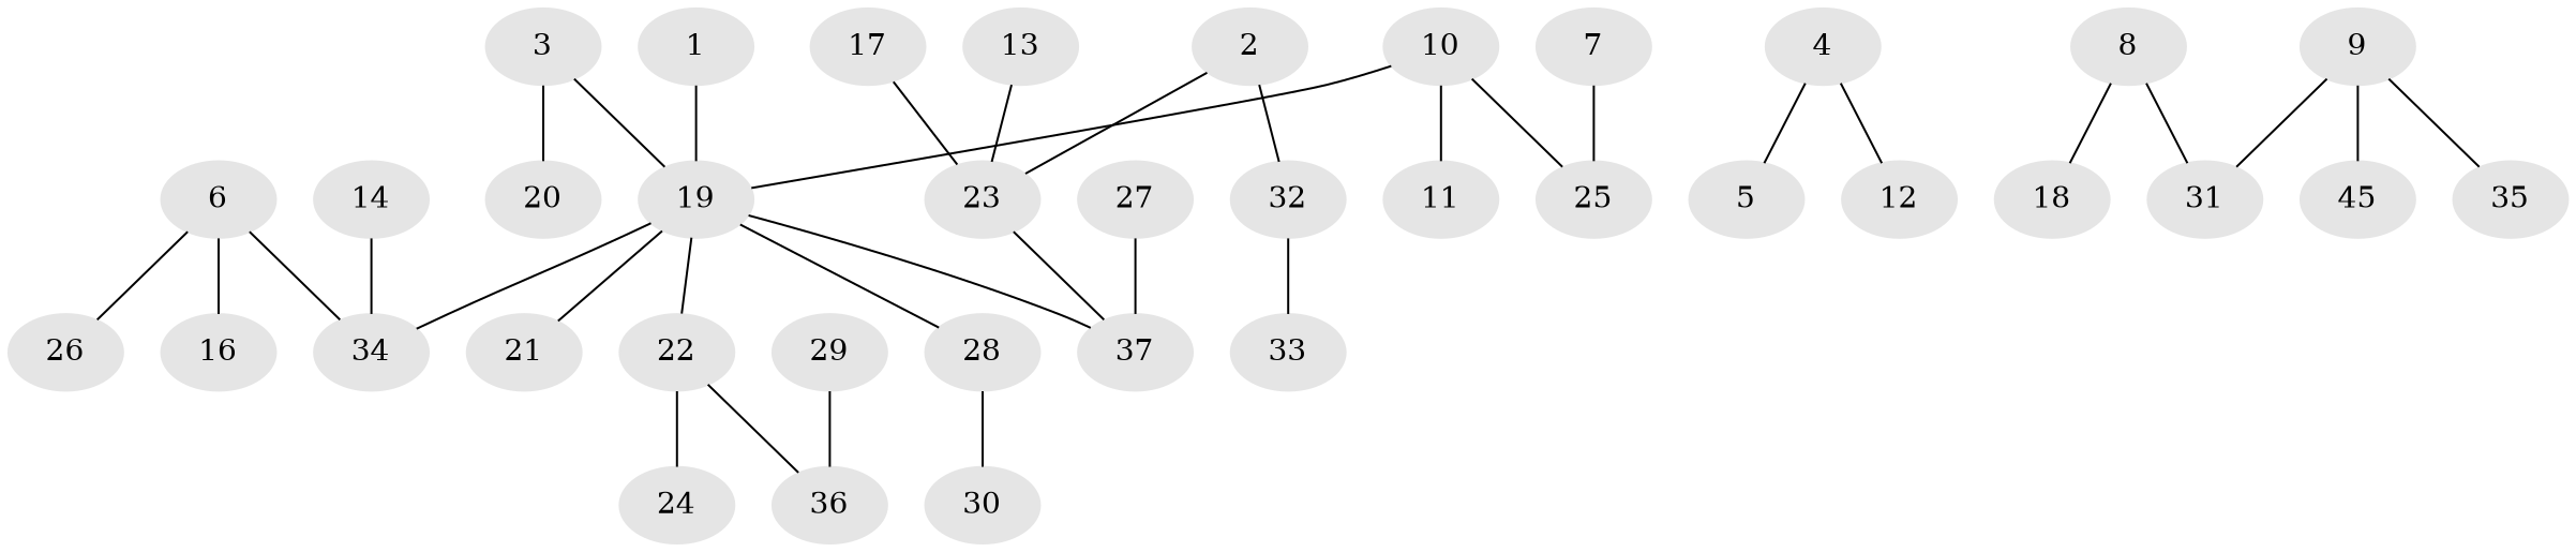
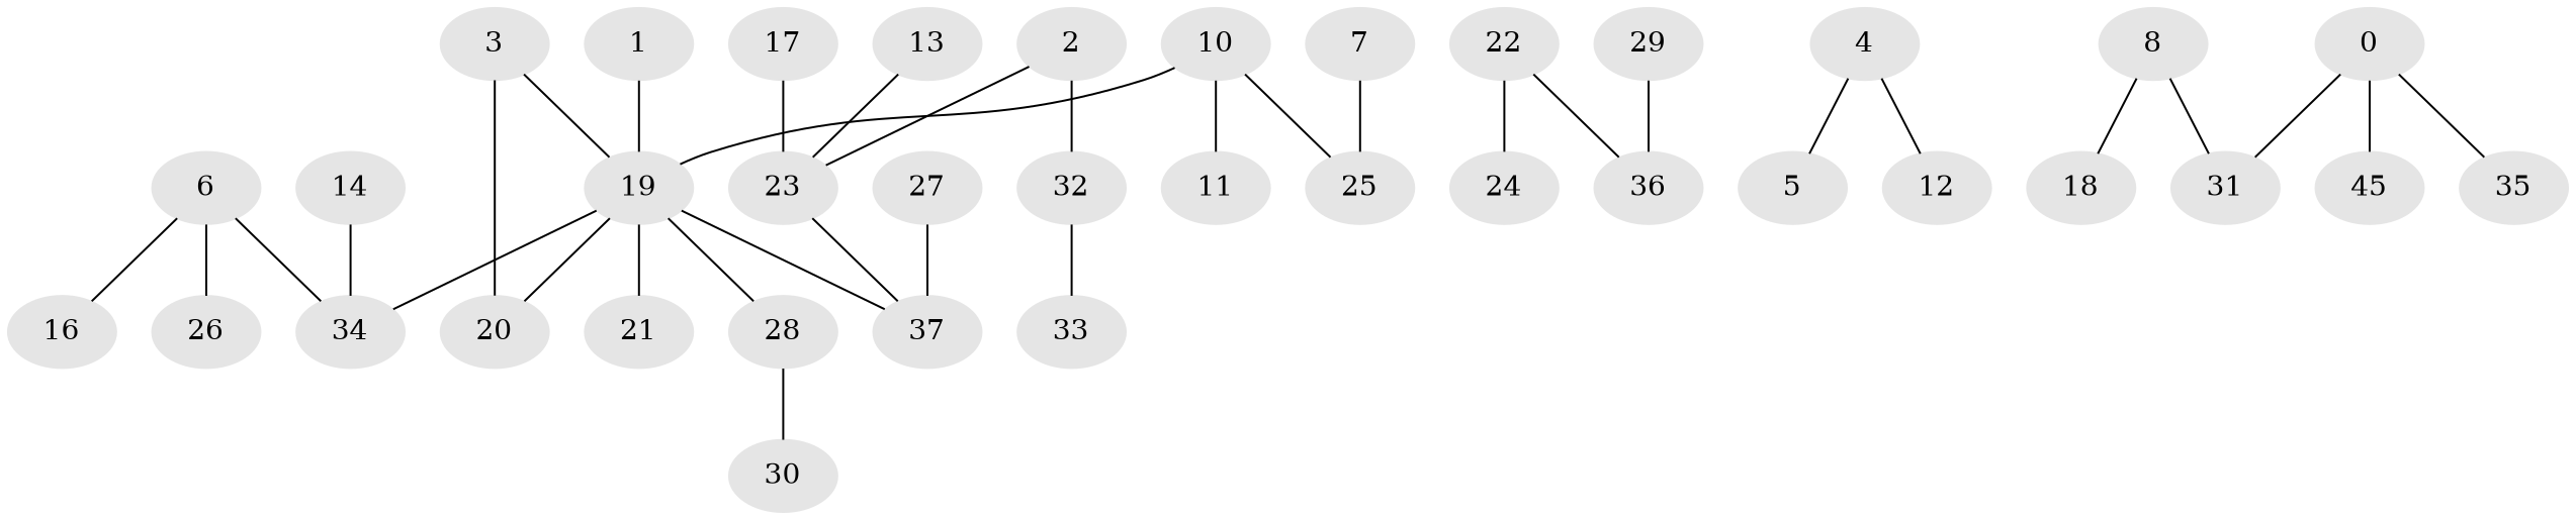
  graph {
    node [color=gray90 style=filled]
    edge [weight=1.0]
    1
    19
    34
    21
    22
    28
    37
    2
    23
    32
    33
    3
    20
    4
    5
    12
    6
    16
    26
    7
    25
    8
    18
    31
-   9
+   9 [label=0]
    n26 [label=45]
    35
    10
    11
    13
    14
    17
    24
    36
    30
    27
    29
    1 -- 19
    19 -- 34
    19 -- 21
-   19 -- 22
+   19 -- 20
    19 -- 28
    19 -- 37
    22 -- 24
    22 -- 36
    28 -- 30
    2 -- 23
    2 -- 32
    23 -- 37
    32 -- 33
    3 -- 19
    3 -- 20
    4 -- 5
    4 -- 12
    6 -- 34
    6 -- 16
    6 -- 26
    7 -- 25
    8 -- 18
    8 -- 31
    9 -- 31
    9 -- n26
    9 -- 35
    10 -- 19
    10 -- 25
    10 -- 11
    13 -- 23
    14 -- 34
    17 -- 23
    27 -- 37
    29 -- 36
  }
